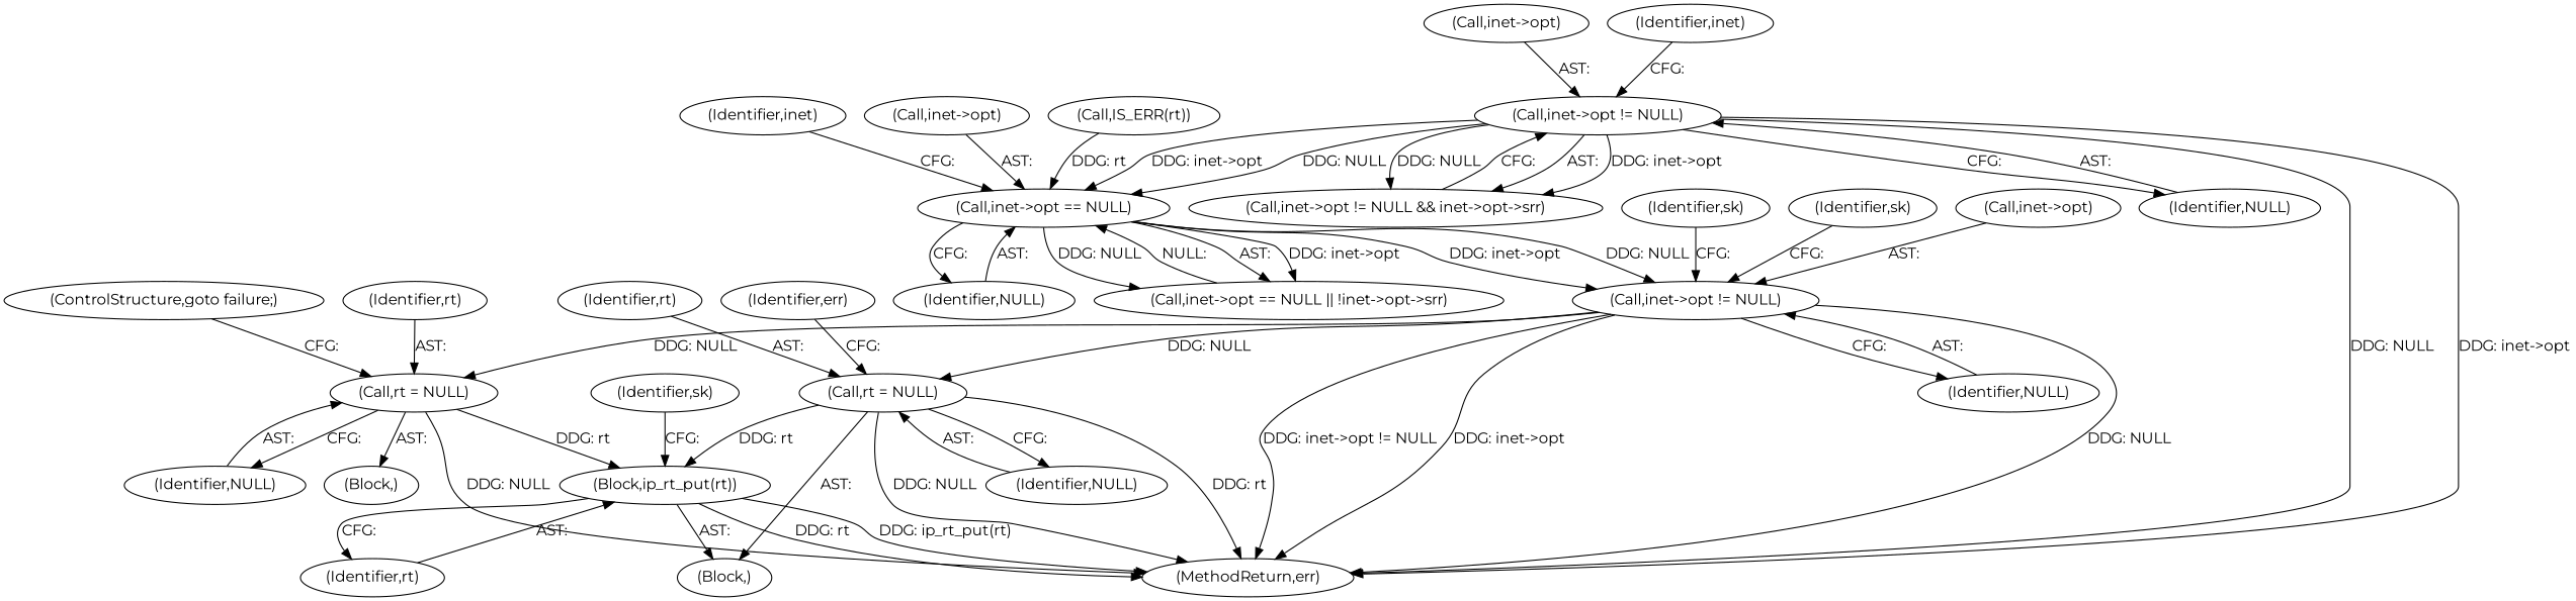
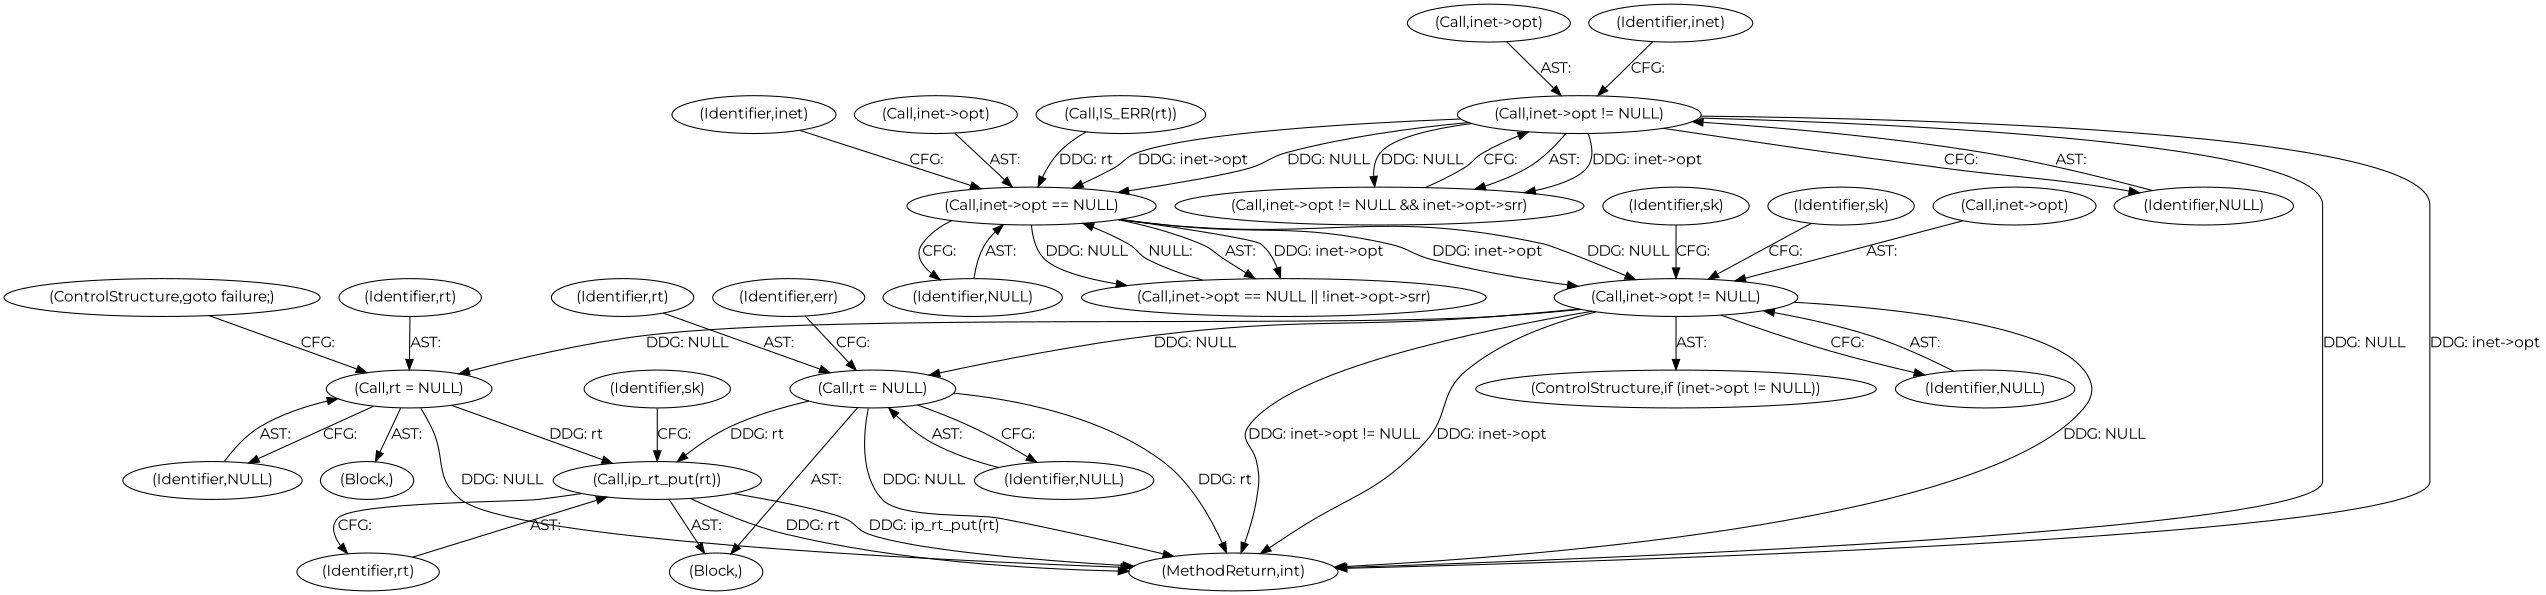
  digraph {
    fontname=Montserrat
    node [fontname=Montserrat]
    edge [fontname=Montserrat]
    n1 [label="(Call,inet->opt != NULL)"]
    n2 [label="(Call,rt = NULL)"]
    n3 [label="(Call,rt = NULL)"]
-   n4 [label="(MethodReturn,err)"]
+   n4 [label="(MethodReturn,int)"]
    n5 [label="(Identifier,NULL)"]
-   n7 [label="(Block,ip_rt_put(rt))"]
+   n6 [label="(ControlStructure,if (inet->opt != NULL))"]
+   n7 [label="(Call,ip_rt_put(rt))"]
    n8 [label="(Identifier,NULL)"]
    n9 [label="(Block,)"]
    n10 [label="(Block,)"]
    n11 [label="(Identifier,NULL)"]
    n12 [label="(Call,inet->opt == NULL)"]
    n13 [label="(Call,inet->opt == NULL || !inet->opt->srr)"]
    n14 [label="(Identifier,NULL)"]
    n15 [label="(Call,inet->opt != NULL)"]
    n16 [label="(Call,inet->opt != NULL && inet->opt->srr)"]
    n17 [label="(Identifier,NULL)"]
    n18 [label="(Identifier,rt)"]
    n19 [label="(Identifier,inet)"]
    n20 [label="(Call,inet->opt)"]
    n21 [label="(Identifier,err)"]
    n22 [label="(Identifier,sk)"]
    n23 [label="(ControlStructure,goto failure;)"]
    n24 [label="(Identifier,sk)"]
    n25 [label="(Call,IS_ERR(rt))"]
    n26 [label="(Identifier,rt)"]
    n27 [label="(Identifier,rt)"]
    n28 [label="(Identifier,sk)"]
    n29 [label="(Call,inet->opt)"]
    n30 [label="(Identifier,inet)"]
    n31 [label="(Call,inet->opt)"]
    n1 -> n2 [label="DDG: NULL"]
    n1 -> n3 [label="DDG: NULL"]
    n1 -> n4 [label="DDG: inet->opt"]
    n1 -> n4 [label="DDG: NULL"]
    n1 -> n4 [label="DDG: inet->opt != NULL"]
    n1 -> n5 [label="CFG: "]
+   n1 -> n6 [label="AST: "]
    n2 -> n4 [label="DDG: NULL"]
    n2 -> n7 [label="DDG: rt"]
    n2 -> n8 [label="CFG: "]
    n2 -> n9 [label="AST: "]
    n3 -> n4 [label="DDG: rt"]
    n3 -> n4 [label="DDG: NULL"]
    n3 -> n7 [label="DDG: rt"]
    n3 -> n10 [label="AST: "]
    n3 -> n11 [label="CFG: "]
    n5 -> n1 [label="AST: "]
    n7 -> n4 [label="DDG: ip_rt_put(rt)"]
    n7 -> n4 [label="DDG: rt"]
    n7 -> n10 [label="AST: "]
    n7 -> n18 [label="CFG: "]
    n8 -> n2 [label="AST: "]
    n11 -> n3 [label="AST: "]
    n12 -> n1 [label="DDG: inet->opt"]
    n12 -> n1 [label="DDG: NULL"]
    n12 -> n13 [label="AST: "]
    n12 -> n13 [label="DDG: inet->opt"]
    n12 -> n13 [label="DDG: NULL"]
    n12 -> n14 [label="CFG: "]
    n13 -> n12 [label="NULL: "]
    n14 -> n12 [label="AST: "]
    n15 -> n4 [label="DDG: NULL"]
    n15 -> n4 [label="DDG: inet->opt"]
    n15 -> n12 [label="DDG: inet->opt"]
    n15 -> n12 [label="DDG: NULL"]
    n15 -> n16 [label="AST: "]
    n15 -> n16 [label="DDG: inet->opt"]
    n15 -> n16 [label="DDG: NULL"]
    n15 -> n17 [label="CFG: "]
    n16 -> n15 [label="CFG: "]
    n17 -> n15 [label="AST: "]
    n18 -> n7 [label="AST: "]
    n19 -> n12 [label="CFG: "]
    n20 -> n12 [label="AST: "]
    n21 -> n3 [label="CFG: "]
    n22 -> n1 [label="CFG: "]
    n23 -> n2 [label="CFG: "]
    n24 -> n7 [label="CFG: "]
    n25 -> n12 [label="DDG: rt"]
    n26 -> n2 [label="AST: "]
    n27 -> n3 [label="AST: "]
    n28 -> n1 [label="CFG: "]
    n29 -> n15 [label="AST: "]
    n30 -> n15 [label="CFG: "]
    n31 -> n1 [label="AST: "]
  }
